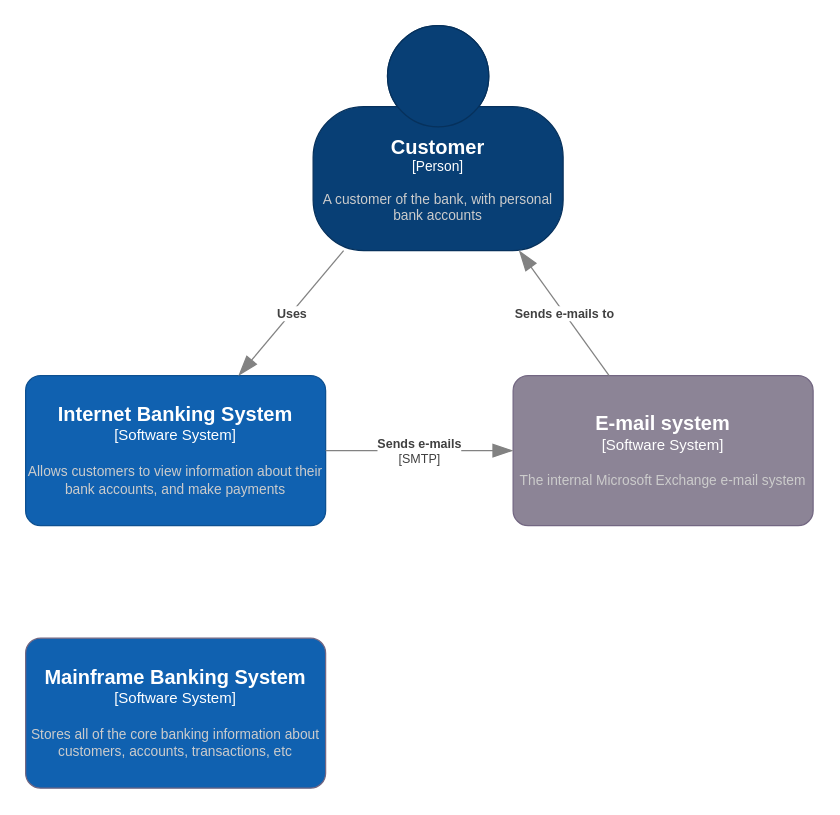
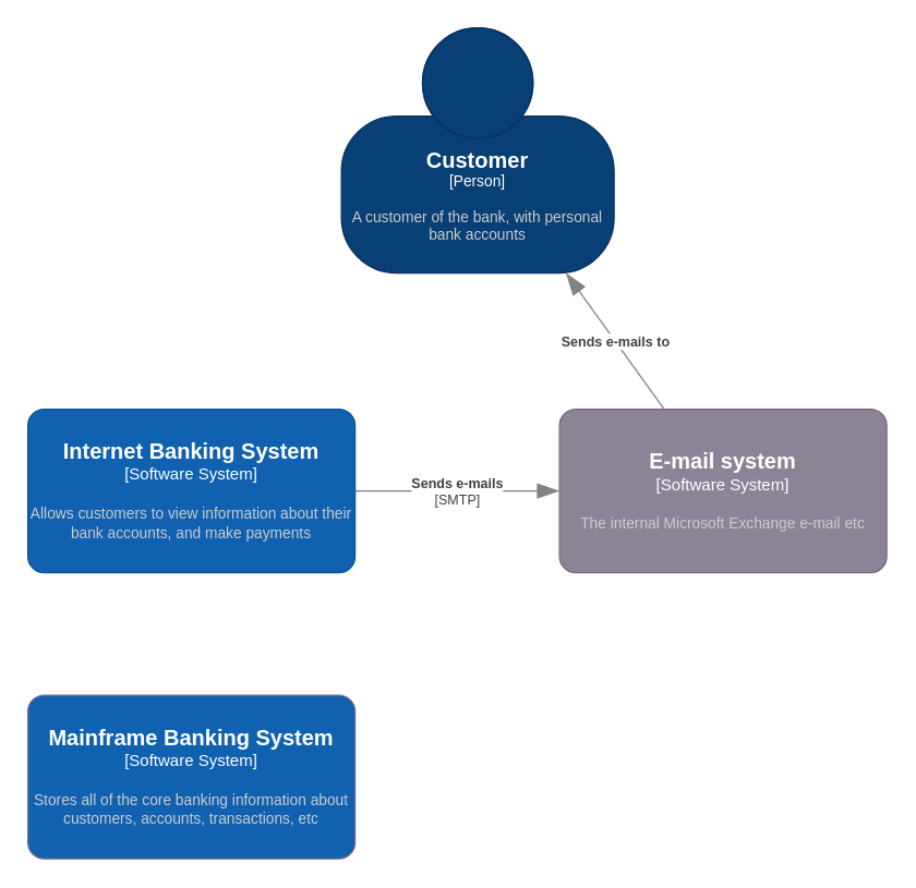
  <mxCell id="0" value="" />
  <mxCell id="1" value="" parent="0" />
  <mxCell id="2" value="&lt;font style=&quot;font-size: 16px&quot;&gt;&lt;b&gt;Customer&lt;/b&gt;&lt;/font&gt;&lt;div&gt;[Person]&lt;/div&gt;&lt;br&gt;&lt;div&gt;&lt;font style=&quot;font-size: 11px&quot;&gt;&lt;font color=&quot;#cccccc&quot;&gt;A customer of the bank, with personal bank accounts&lt;/font&gt;&lt;/div&gt;" style="html=1;fontSize=11;dashed=0;whiteSpace=wrap;fillColor=#083F75;strokeColor=#06315C;fontColor=#ffffff;shape=mxgraph.c4.person2;align=center;metaEdit=1;points=[[0.5,0,0],[1,0.5,0],[1,0.75,0],[0.75,1,0],[0.5,1,0],[0.25,1,0],[0,0.75,0],[0,0.5,0]];resizable=0;" parent="1" vertex="1"><mxGeometry x="250" y="20" width="200" height="180" as="geometry" /></mxCell>
  <mxCell id="3" value="&lt;font style=&quot;font-size: 16px&quot;&gt;&lt;b&gt;Internet Banking System&lt;/b&gt;&lt;/font&gt;&lt;div&gt;[Software System]&lt;/div&gt;&lt;br&gt;&lt;div&gt;&lt;font style=&quot;font-size: 11px&quot;&gt;&lt;font color=&quot;#cccccc&quot;&gt;Allows customers to view information about their bank accounts, and make payments&lt;/font&gt;&lt;/div&gt;" style="rounded=1;whiteSpace=wrap;html=1;labelBackgroundColor=none;fillColor=#1061B0;fontColor=#ffffff;align=center;arcSize=10;strokeColor=#0D5091;metaEdit=1;resizable=0;points=[[0.25,0,0],[0.5,0,0],[0.75,0,0],[1,0.25,0],[1,0.5,0],[1,0.75,0],[0.75,1,0],[0.5,1,0],[0.25,1,0],[0,0.75,0],[0,0.5,0],[0,0.25,0]];" parent="1" vertex="1"><mxGeometry x="20" y="300" width="240" height="120" as="geometry" /></mxCell>
  <mxCell id="4" value="&lt;font style=&quot;font-size: 16px&quot;&gt;&lt;b&gt;Mainframe Banking System&lt;/b&gt;&lt;/font&gt;&lt;div&gt;[Software System]&lt;/div&gt;&lt;br&gt;&lt;div&gt;&lt;font style=&quot;font-size: 11px&quot;&gt;&lt;font color=&quot;#cccccc&quot;&gt;Stores all of the core banking information about customers, accounts, transactions, etc&lt;/font&gt;&lt;/div&gt;" style="rounded=1;whiteSpace=wrap;html=1;labelBackgroundColor=none;fillColor=#1061b0;fontColor=#ffffff;align=center;arcSize=10;strokeColor=#736782;metaEdit=1;resizable=0;points=[[0.25,0,0],[0.5,0,0],[0.75,0,0],[1,0.25,0],[1,0.5,0],[1,0.75,0],[0.75,1,0],[0.5,1,0],[0.25,1,0],[0,0.75,0],[0,0.5,0],[0,0.25,0]];" parent="1" vertex="1"><mxGeometry x="20" y="510" width="240" height="120" as="geometry" /></mxCell>
- <mxCell id="5" value="&lt;font style=&quot;font-size: 16px&quot;&gt;&lt;b&gt;E-mail system&lt;/b&gt;&lt;/font&gt;&lt;div&gt;[Software System]&lt;/div&gt;&lt;br&gt;&lt;div&gt;&lt;font style=&quot;font-size: 11px&quot;&gt;&lt;font color=&quot;#cccccc&quot;&gt;The internal Microsoft Exchange e-mail system&lt;/font&gt;&lt;/div&gt;" style="rounded=1;whiteSpace=wrap;html=1;labelBackgroundColor=none;fillColor=#8C8496;fontColor=#ffffff;align=center;arcSize=10;strokeColor=#736782;metaEdit=1;resizable=0;points=[[0.25,0,0],[0.5,0,0],[0.75,0,0],[1,0.25,0],[1,0.5,0],[1,0.75,0],[0.75,1,0],[0.5,1,0],[0.25,1,0],[0,0.75,0],[0,0.5,0],[0,0.25,0]];" parent="1" vertex="1"><mxGeometry x="410" y="300" width="240" height="120" as="geometry" /></mxCell>
- <mxCell id="6" value="&lt;div style=&quot;text-align: left&quot;&gt;&lt;div style=&quot;text-align: center&quot;&gt;&lt;b&gt;Uses&lt;/b&gt;&lt;/div&gt;" style="endArrow=blockThin;html=1;fontSize=10;fontColor=#404040;strokeWidth=1;endFill=1;strokeColor=#828282;elbow=vertical;metaEdit=1;endSize=14;startSize=14;jumpStyle=arc;jumpSize=16;rounded=0;" parent="1" source="2" target="3" edge="1"><mxGeometry width="240" relative="1" as="geometry"><mxPoint x="200" y="740" as="sourcePoint" /><mxPoint x="440" y="740" as="targetPoint" /></mxGeometry></mxCell>
+ <mxCell id="5" value="&lt;font style=&quot;font-size: 16px&quot;&gt;&lt;b&gt;E-mail system&lt;/b&gt;&lt;/font&gt;&lt;div&gt;[Software System]&lt;/div&gt;&lt;br&gt;&lt;div&gt;&lt;font style=&quot;font-size: 11px&quot;&gt;&lt;font color=&quot;#cccccc&quot;&gt;The internal Microsoft Exchange e-mail etc&lt;/font&gt;&lt;/div&gt;" style="rounded=1;whiteSpace=wrap;html=1;labelBackgroundColor=none;fillColor=#8C8496;fontColor=#ffffff;align=center;arcSize=10;strokeColor=#736782;metaEdit=1;resizable=0;points=[[0.25,0,0],[0.5,0,0],[0.75,0,0],[1,0.25,0],[1,0.5,0],[1,0.75,0],[0.75,1,0],[0.5,1,0],[0.25,1,0],[0,0.75,0],[0,0.5,0],[0,0.25,0]];" parent="1" vertex="1"><mxGeometry x="410" y="300" width="240" height="120" as="geometry" /></mxCell>
  <mxCell id="7" value="&lt;div style=&quot;text-align: left&quot;&gt;&lt;div style=&quot;text-align: center&quot;&gt;&lt;b&gt;Sends e-mails to&lt;/b&gt;&lt;/div&gt;" style="endArrow=blockThin;html=1;fontSize=10;fontColor=#404040;strokeWidth=1;endFill=1;strokeColor=#828282;elbow=vertical;metaEdit=1;endSize=14;startSize=14;jumpStyle=arc;jumpSize=16;rounded=0;" parent="1" source="5" target="2" edge="1"><mxGeometry width="240" relative="1" as="geometry"><mxPoint x="200" y="740" as="sourcePoint" /><mxPoint x="600" y="290" as="targetPoint" /></mxGeometry></mxCell>
  <mxCell id="8" value="&lt;div style=&quot;text-align: left&quot;&gt;&lt;div style=&quot;text-align: center&quot;&gt;&lt;b&gt;Sends e-mails&lt;/b&gt;&lt;/div&gt;&lt;div style=&quot;text-align: center&quot;&gt;[SMTP]&lt;/div&gt;&lt;/div&gt;" style="endArrow=blockThin;html=1;fontSize=10;fontColor=#404040;strokeWidth=1;endFill=1;strokeColor=#828282;elbow=vertical;metaEdit=1;endSize=14;startSize=14;jumpStyle=arc;jumpSize=16;rounded=0;edgeStyle=orthogonalEdgeStyle;" parent="1" source="3" target="5" edge="1"><mxGeometry width="240" relative="1" as="geometry"><mxPoint x="240" y="410" as="sourcePoint" /><mxPoint x="480" y="410" as="targetPoint" /></mxGeometry></mxCell>
